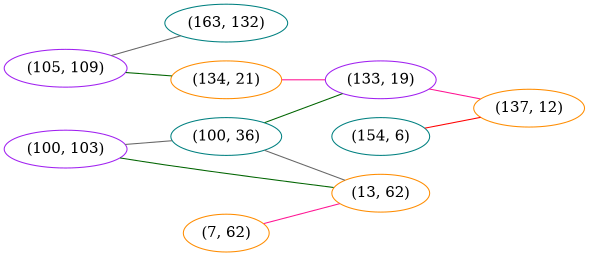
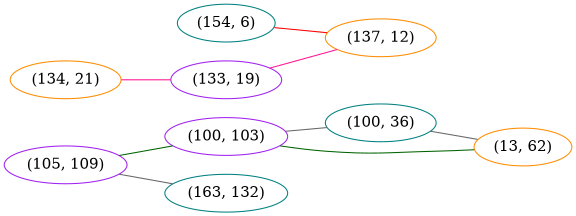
  graph {
    rankdir=LR
    node [color=darkorange]
    edge [color=darkgreen weight=1]
    "(105, 109)" [color=purple]
    "(100, 103)" [color=purple]
    "(163, 132)" [color=teal]
    "(100, 36)" [color=teal]
    "(13, 62)"
    "(133, 19)" [color=purple]
-   "(7, 62)"
    "(137, 12)"
    "(134, 21)"
    "(154, 6)" [color=teal]
-   "(105, 109)" -- "(134, 21)"
+   "(105, 109)" -- "(100, 103)"
    "(105, 109)" -- "(163, 132)" [color=gray40]
    "(100, 103)" -- "(100, 36)" [color=gray40]
    "(100, 103)" -- "(13, 62)"
    "(100, 36)" -- "(13, 62)" [color=gray40]
-   "(100, 36)" -- "(133, 19)"
    "(133, 19)" -- "(137, 12)" [color=deeppink]
-   "(7, 62)" -- "(13, 62)" [color=deeppink]
    "(134, 21)" -- "(133, 19)" [color=deeppink]
    "(154, 6)" -- "(137, 12)" [color=red]
  }
